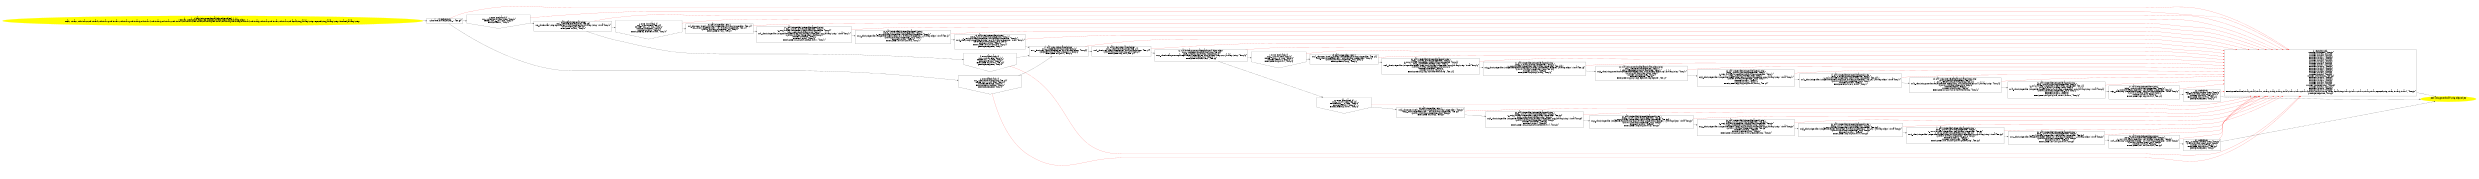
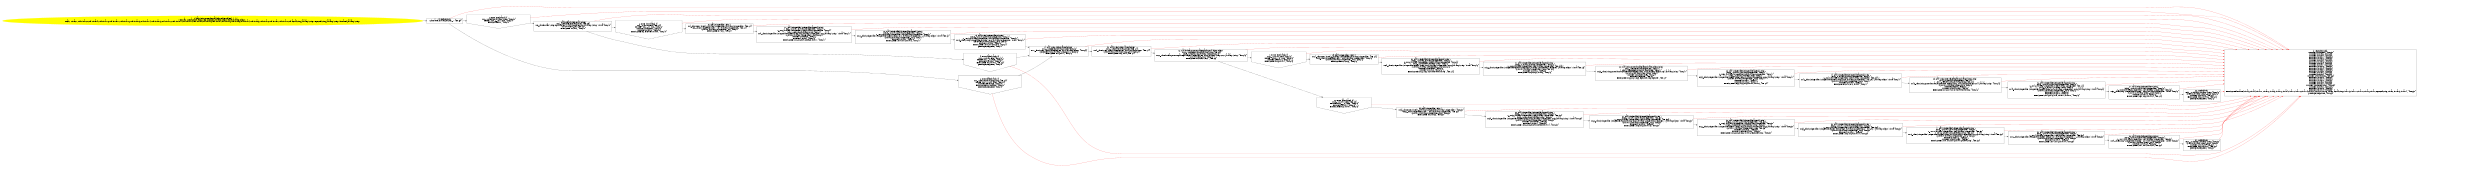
  digraph {
    rankdir=LR
    node [shape=box]
    n1 [color=yellow label="1: Start String Assert.format(String,Object,Object)\nFormals:  message:java.lang.String* expected:java.lang.Object* actual:java.lang.Object*\nLocals:  $irvar21:void $irvar20:void $irvar19:void $irvar18:void $irvar17:void $irvar16:void $irvar15:void $irvar14:void $irvar13:void $irvar12:void $irvar11:void $irvar10:void $irvar9:void $irvar8:void $irvar7:void $irvar6:void $irvar5:void $irvar4:void $irvar3:void $irvar2:void $irvar1:void $irvar0:void actualString:java.lang.String* expectedString:java.lang.String* formatted:java.lang.String* \n  " style=filled shape=""]
    n2 [label="4:  method_body \n   *&formatted:java.lang.Object*=\"\" [line 839]\n "]
    n3 [label="3:  exceptions sink \n   NULLIFY(&formatted); [line 850]\n  NULLIFY(&$irvar3); [line 850]\n  NULLIFY(&$irvar9); [line 850]\n  NULLIFY(&$irvar17); [line 850]\n  NULLIFY(&$irvar18); [line 850]\n  NULLIFY(&$irvar5); [line 850]\n  NULLIFY(&$irvar16); [line 850]\n  NULLIFY(&$irvar4); [line 850]\n  NULLIFY(&$irvar7); [line 850]\n  NULLIFY(&$irvar12); [line 850]\n  NULLIFY(&$irvar19); [line 850]\n  NULLIFY(&$irvar21); [line 850]\n  NULLIFY(&$irvar20); [line 850]\n  NULLIFY(&$irvar6); [line 850]\n  NULLIFY(&$irvar0); [line 850]\n  NULLIFY(&actualString); [line 850]\n  NULLIFY(&$irvar13); [line 850]\n  NULLIFY(&$irvar11); [line 850]\n  NULLIFY(&$irvar10); [line 850]\n  NULLIFY(&$irvar8); [line 850]\n  NULLIFY(&$irvar1); [line 850]\n  NULLIFY(&expectedString); [line 850]\n  NULLIFY(&$irvar2); [line 850]\n  NULLIFY(&$irvar15); [line 850]\n  NULLIFY(&$irvar14); [line 850]\n  EXIT_SCOPE(formatted,$irvar3,$irvar9,$irvar17,$irvar18,$irvar5,$irvar16,$irvar4,$irvar7,$irvar12,$irvar19,$irvar21,$irvar20,$irvar6,$irvar0,actualString,$irvar13,$irvar11,$irvar10,$irvar8,$irvar1,expectedString,$irvar2,$irvar15,$irvar14); [line 850]\n  APPLY_ABSTRACTION; [line 850]\n "]
    n4 [label="5: Prune (true branch, if) \n   n$0=*&message:java.lang.String* [line 840]\n  PRUNE(!(n$0 == null), true); [line 840]\n  EXIT_SCOPE(n$0); [line 840]\n " shape=invhouse]
    n5 [label="6: Prune (false branch, if) \n   n$0=*&message:java.lang.String* [line 840]\n  PRUNE((n$0 == null), false); [line 840]\n  NULLIFY(&message); [line 840]\n  EXIT_SCOPE(n$0,message); [line 840]\n  APPLY_ABSTRACTION; [line 840]\n " shape=invhouse]
-   n6 [color=yellow label="2: Exit String Assert.format(String,Object,Object) \n  " style=filled shape=""]
    n7 [label="7:  Call boolean String.equals(Object) \n   n$1=*&message:java.lang.String* [line 840]\n  n$2=_fun_boolean String.equals(Object)(\"\":java.lang.Object*,n$1:java.lang.String*) virtual [line 840]\n  *&$irvar0:_Bool=n$2 [line 840]\n  EXIT_SCOPE(n$1,n$2); [line 840]\n "]
    n8 [label="14:  Call String String.valueOf(Object) \n   n$16=*&expected:java.lang.Object* [line 843]\n  n$17=_fun_String String.valueOf(Object)(n$16:java.lang.Object*) [line 843]\n  *&expectedString:java.lang.String*=n$17 [line 843]\n  EXIT_SCOPE(n$16,n$17); [line 843]\n "]
    n9 [label="8: Prune (true branch, if) \n   n$3=*&$irvar0:_Bool [line 840]\n  PRUNE(!(n$3 != 0), true); [line 840]\n  NULLIFY(&formatted); [line 840]\n  NULLIFY(&$irvar0); [line 840]\n  EXIT_SCOPE(n$3,formatted,$irvar0); [line 840]\n " shape=invhouse]
    n10 [label="9: Prune (false branch, if) \n   n$3=*&$irvar0:_Bool [line 840]\n  PRUNE((n$3 != 0), false); [line 840]\n  NULLIFY(&$irvar0); [line 840]\n  EXIT_SCOPE(n$3,$irvar0); [line 840]\n  APPLY_ABSTRACTION; [line 840]\n " shape=invhouse]
    n11 [label="15:  Call String String.valueOf(Object) \n   n$18=*&actual:java.lang.Object* [line 844]\n  n$19=_fun_String String.valueOf(Object)(n$18:java.lang.Object*) [line 844]\n  *&actualString:java.lang.String*=n$19 [line 844]\n  EXIT_SCOPE(n$18,n$19); [line 844]\n "]
    n12 [label="10:  Call StringBuilder.<init>() \n   n$4=_fun___new(sizeof(t=java.lang.StringBuilder):java.lang.StringBuilder*) [line 841]\n  n$5=_fun_StringBuilder.<init>()(n$4:java.lang.StringBuilder*) [line 841]\n  *&$irvar1:java.lang.StringBuilder*=n$4 [line 841]\n  EXIT_SCOPE(n$4,n$5); [line 841]\n "]
    n13 [label="11:  Call StringBuilder StringBuilder.append(String) \n   n$6=*&$irvar1:java.lang.StringBuilder* [line 841]\n  _=*n$6:java.lang.StringBuilder*(root java.lang.StringBuilder) [line 841]\n  n$8=*&message:java.lang.String* [line 841]\n  n$9=_fun_StringBuilder StringBuilder.append(String)(n$6:java.lang.StringBuilder*,n$8:java.lang.String*) virtual [line 841]\n  *&$irvar2:java.lang.StringBuilder*=n$9 [line 841]\n  NULLIFY(&message); [line 841]\n  NULLIFY(&$irvar1); [line 841]\n  EXIT_SCOPE(_,n$6,n$8,n$9,message,$irvar1); [line 841]\n "]
    n14 [label="12:  Call StringBuilder StringBuilder.append(String) \n   n$10=*&$irvar2:java.lang.StringBuilder* [line 841]\n  _=*n$10:java.lang.StringBuilder*(root java.lang.StringBuilder) [line 841]\n  n$12=_fun_StringBuilder StringBuilder.append(String)(n$10:java.lang.StringBuilder*,\" \":java.lang.Object*) virtual [line 841]\n  *&$irvar3:java.lang.StringBuilder*=n$12 [line 841]\n  NULLIFY(&$irvar2); [line 841]\n  EXIT_SCOPE(_,n$10,n$12,$irvar2); [line 841]\n "]
    n15 [label="13:  Call String StringBuilder.toString() \n   n$13=*&$irvar3:java.lang.StringBuilder* [line 841]\n  _=*n$13:java.lang.StringBuilder*(root java.lang.StringBuilder) [line 841]\n  n$15=_fun_String StringBuilder.toString()(n$13:java.lang.StringBuilder*) virtual [line 841]\n  *&formatted:java.lang.String*=n$15 [line 841]\n  NULLIFY(&$irvar3); [line 841]\n  EXIT_SCOPE(_,n$13,n$15,$irvar3); [line 841]\n  APPLY_ABSTRACTION; [line 841]\n "]
    n16 [label="16:  Call boolean Assert.equalsRegardingNull(Object,Object) \n   n$20=*&expectedString:java.lang.String* [line 845]\n  n$21=*&actualString:java.lang.String* [line 845]\n  n$22=_fun_boolean Assert.equalsRegardingNull(Object,Object)(n$20:java.lang.String*,n$21:java.lang.String*) [line 845]\n  *&$irvar4:_Bool=n$22 [line 845]\n  EXIT_SCOPE(n$20,n$21,n$22); [line 845]\n "]
    n17 [label="17: Prune (true branch, if) \n   n$23=*&$irvar4:_Bool [line 845]\n  PRUNE(!(n$23 == 0), true); [line 845]\n  NULLIFY(&$irvar4); [line 845]\n  EXIT_SCOPE(n$23,$irvar4); [line 845]\n " shape=invhouse]
    n18 [label="18: Prune (false branch, if) \n   n$23=*&$irvar4:_Bool [line 845]\n  PRUNE((n$23 == 0), false); [line 845]\n  NULLIFY(&$irvar4); [line 845]\n  EXIT_SCOPE(n$23,$irvar4); [line 845]\n " shape=invhouse]
    n19 [label="19:  Call StringBuilder.<init>() \n   n$24=_fun___new(sizeof(t=java.lang.StringBuilder):java.lang.StringBuilder*) [line 846]\n  n$25=_fun_StringBuilder.<init>()(n$24:java.lang.StringBuilder*) [line 846]\n  *&$irvar5:java.lang.StringBuilder*=n$24 [line 846]\n  EXIT_SCOPE(n$24,n$25); [line 846]\n "]
    n20 [label="29:  Call StringBuilder.<init>() \n   n$54=_fun___new(sizeof(t=java.lang.StringBuilder):java.lang.StringBuilder*) [line 850]\n  n$55=_fun_StringBuilder.<init>()(n$54:java.lang.StringBuilder*) [line 850]\n  *&$irvar14:java.lang.StringBuilder*=n$54 [line 850]\n  EXIT_SCOPE(n$54,n$55); [line 850]\n "]
    n21 [label="20:  Call StringBuilder StringBuilder.append(String) \n   n$26=*&$irvar5:java.lang.StringBuilder* [line 846]\n  _=*n$26:java.lang.StringBuilder*(root java.lang.StringBuilder) [line 846]\n  n$28=*&formatted:java.lang.String* [line 846]\n  n$29=_fun_StringBuilder StringBuilder.append(String)(n$26:java.lang.StringBuilder*,n$28:java.lang.String*) virtual [line 846]\n  *&$irvar6:java.lang.StringBuilder*=n$29 [line 846]\n  NULLIFY(&formatted); [line 846]\n  NULLIFY(&$irvar5); [line 846]\n  EXIT_SCOPE(_,n$26,n$28,n$29,formatted,$irvar5); [line 846]\n "]
    n22 [label="30:  Call StringBuilder StringBuilder.append(String) \n   n$56=*&$irvar14:java.lang.StringBuilder* [line 850]\n  _=*n$56:java.lang.StringBuilder*(root java.lang.StringBuilder) [line 850]\n  n$58=*&formatted:java.lang.String* [line 850]\n  n$59=_fun_StringBuilder StringBuilder.append(String)(n$56:java.lang.StringBuilder*,n$58:java.lang.String*) virtual [line 850]\n  *&$irvar15:java.lang.StringBuilder*=n$59 [line 850]\n  NULLIFY(&formatted); [line 850]\n  NULLIFY(&$irvar14); [line 850]\n  EXIT_SCOPE(_,n$56,n$58,n$59,formatted,$irvar14); [line 850]\n "]
    n23 [label="21:  Call StringBuilder StringBuilder.append(String) \n   n$30=*&$irvar6:java.lang.StringBuilder* [line 846]\n  _=*n$30:java.lang.StringBuilder*(root java.lang.StringBuilder) [line 846]\n  n$32=_fun_StringBuilder StringBuilder.append(String)(n$30:java.lang.StringBuilder*,\"expected: \":java.lang.Object*) virtual [line 846]\n  *&$irvar7:java.lang.StringBuilder*=n$32 [line 846]\n  NULLIFY(&$irvar6); [line 846]\n  EXIT_SCOPE(_,n$30,n$32,$irvar6); [line 846]\n "]
    n24 [label="22:  Call String Assert.formatClassAndValue(Object,String) \n   n$33=*&expected:java.lang.Object* [line 847]\n  n$34=*&expectedString:java.lang.String* [line 847]\n  n$35=_fun_String Assert.formatClassAndValue(Object,String)(n$33:java.lang.Object*,n$34:java.lang.String*) [line 847]\n  *&$irvar8:java.lang.String*=n$35 [line 847]\n  NULLIFY(&expectedString); [line 847]\n  NULLIFY(&expected); [line 847]\n  EXIT_SCOPE(n$33,n$34,n$35,expectedString,expected); [line 847]\n "]
    n25 [label="23:  Call StringBuilder StringBuilder.append(String) \n   n$36=*&$irvar7:java.lang.StringBuilder* [line 847]\n  _=*n$36:java.lang.StringBuilder*(root java.lang.StringBuilder) [line 847]\n  n$38=*&$irvar8:java.lang.String* [line 847]\n  n$39=_fun_StringBuilder StringBuilder.append(String)(n$36:java.lang.StringBuilder*,n$38:java.lang.String*) virtual [line 847]\n  *&$irvar9:java.lang.StringBuilder*=n$39 [line 847]\n  NULLIFY(&$irvar7); [line 847]\n  NULLIFY(&$irvar8); [line 847]\n  EXIT_SCOPE(_,n$36,n$38,n$39,$irvar7,$irvar8); [line 847]\n "]
    n26 [label="24:  Call StringBuilder StringBuilder.append(String) \n   n$40=*&$irvar9:java.lang.StringBuilder* [line 847]\n  _=*n$40:java.lang.StringBuilder*(root java.lang.StringBuilder) [line 847]\n  n$42=_fun_StringBuilder StringBuilder.append(String)(n$40:java.lang.StringBuilder*,\" but was: \":java.lang.Object*) virtual [line 847]\n  *&$irvar10:java.lang.StringBuilder*=n$42 [line 847]\n  NULLIFY(&$irvar9); [line 847]\n  EXIT_SCOPE(_,n$40,n$42,$irvar9); [line 847]\n "]
    n27 [label="25:  Call String Assert.formatClassAndValue(Object,String) \n   n$43=*&actual:java.lang.Object* [line 848]\n  n$44=*&actualString:java.lang.String* [line 848]\n  n$45=_fun_String Assert.formatClassAndValue(Object,String)(n$43:java.lang.Object*,n$44:java.lang.String*) [line 848]\n  *&$irvar11:java.lang.String*=n$45 [line 848]\n  NULLIFY(&actual); [line 848]\n  NULLIFY(&actualString); [line 848]\n  EXIT_SCOPE(n$43,n$44,n$45,actual,actualString); [line 848]\n "]
    n28 [label="26:  Call StringBuilder StringBuilder.append(String) \n   n$46=*&$irvar10:java.lang.StringBuilder* [line 848]\n  _=*n$46:java.lang.StringBuilder*(root java.lang.StringBuilder) [line 848]\n  n$48=*&$irvar11:java.lang.String* [line 848]\n  n$49=_fun_StringBuilder StringBuilder.append(String)(n$46:java.lang.StringBuilder*,n$48:java.lang.String*) virtual [line 848]\n  *&$irvar12:java.lang.StringBuilder*=n$49 [line 848]\n  NULLIFY(&$irvar11); [line 848]\n  NULLIFY(&$irvar10); [line 848]\n  EXIT_SCOPE(_,n$46,n$48,n$49,$irvar11,$irvar10); [line 848]\n "]
    n29 [label="27:  Call String StringBuilder.toString() \n   n$50=*&$irvar12:java.lang.StringBuilder* [line 848]\n  _=*n$50:java.lang.StringBuilder*(root java.lang.StringBuilder) [line 848]\n  n$52=_fun_String StringBuilder.toString()(n$50:java.lang.StringBuilder*) virtual [line 848]\n  *&$irvar13:java.lang.String*=n$52 [line 848]\n  NULLIFY(&$irvar12); [line 848]\n  EXIT_SCOPE(_,n$50,n$52,$irvar12); [line 848]\n "]
    n30 [label="28:  method_body \n   n$53=*&$irvar13:java.lang.String* [line 846]\n  *&return:java.lang.String*=n$53 [line 846]\n  NULLIFY(&$irvar13); [line 846]\n  EXIT_SCOPE(n$53,$irvar13); [line 846]\n  APPLY_ABSTRACTION; [line 846]\n "]
    n31 [label="31:  Call StringBuilder StringBuilder.append(String) \n   n$60=*&$irvar15:java.lang.StringBuilder* [line 850]\n  _=*n$60:java.lang.StringBuilder*(root java.lang.StringBuilder) [line 850]\n  n$62=_fun_StringBuilder StringBuilder.append(String)(n$60:java.lang.StringBuilder*,\"expected:<\":java.lang.Object*) virtual [line 850]\n  *&$irvar16:java.lang.StringBuilder*=n$62 [line 850]\n  NULLIFY(&$irvar15); [line 850]\n  EXIT_SCOPE(_,n$60,n$62,$irvar15); [line 850]\n "]
    n32 [label="32:  Call StringBuilder StringBuilder.append(String) \n   n$63=*&$irvar16:java.lang.StringBuilder* [line 850]\n  _=*n$63:java.lang.StringBuilder*(root java.lang.StringBuilder) [line 850]\n  n$65=*&expectedString:java.lang.String* [line 850]\n  n$66=_fun_StringBuilder StringBuilder.append(String)(n$63:java.lang.StringBuilder*,n$65:java.lang.String*) virtual [line 850]\n  *&$irvar17:java.lang.StringBuilder*=n$66 [line 850]\n  NULLIFY(&$irvar16); [line 850]\n  NULLIFY(&expectedString); [line 850]\n  EXIT_SCOPE(_,n$63,n$65,n$66,$irvar16,expectedString); [line 850]\n "]
    n33 [label="33:  Call StringBuilder StringBuilder.append(String) \n   n$67=*&$irvar17:java.lang.StringBuilder* [line 850]\n  _=*n$67:java.lang.StringBuilder*(root java.lang.StringBuilder) [line 850]\n  n$69=_fun_StringBuilder StringBuilder.append(String)(n$67:java.lang.StringBuilder*,\"> but was:<\":java.lang.Object*) virtual [line 850]\n  *&$irvar18:java.lang.StringBuilder*=n$69 [line 850]\n  NULLIFY(&$irvar17); [line 850]\n  EXIT_SCOPE(_,n$67,n$69,$irvar17); [line 850]\n "]
    n34 [label="34:  Call StringBuilder StringBuilder.append(String) \n   n$70=*&$irvar18:java.lang.StringBuilder* [line 850]\n  _=*n$70:java.lang.StringBuilder*(root java.lang.StringBuilder) [line 850]\n  n$72=*&actualString:java.lang.String* [line 850]\n  n$73=_fun_StringBuilder StringBuilder.append(String)(n$70:java.lang.StringBuilder*,n$72:java.lang.String*) virtual [line 850]\n  *&$irvar19:java.lang.StringBuilder*=n$73 [line 850]\n  NULLIFY(&$irvar18); [line 850]\n  NULLIFY(&actualString); [line 850]\n  EXIT_SCOPE(_,n$70,n$72,n$73,$irvar18,actualString); [line 850]\n "]
    n35 [label="35:  Call StringBuilder StringBuilder.append(String) \n   n$74=*&$irvar19:java.lang.StringBuilder* [line 850]\n  _=*n$74:java.lang.StringBuilder*(root java.lang.StringBuilder) [line 850]\n  n$76=_fun_StringBuilder StringBuilder.append(String)(n$74:java.lang.StringBuilder*,\">\":java.lang.Object*) virtual [line 850]\n  *&$irvar20:java.lang.StringBuilder*=n$76 [line 850]\n  NULLIFY(&$irvar19); [line 850]\n  EXIT_SCOPE(_,n$74,n$76,$irvar19); [line 850]\n "]
    n36 [label="36:  Call String StringBuilder.toString() \n   n$77=*&$irvar20:java.lang.StringBuilder* [line 850]\n  _=*n$77:java.lang.StringBuilder*(root java.lang.StringBuilder) [line 850]\n  n$79=_fun_String StringBuilder.toString()(n$77:java.lang.StringBuilder*) virtual [line 850]\n  *&$irvar21:java.lang.String*=n$79 [line 850]\n  NULLIFY(&$irvar20); [line 850]\n  EXIT_SCOPE(_,n$77,n$79,$irvar20); [line 850]\n "]
    n37 [label="37:  method_body \n   n$80=*&$irvar21:java.lang.String* [line 850]\n  *&return:java.lang.String*=n$80 [line 850]\n  NULLIFY(&$irvar21); [line 850]\n  EXIT_SCOPE(n$80,$irvar21); [line 850]\n  APPLY_ABSTRACTION; [line 850]\n "]
    n1 -> n2
    n2 -> n3 [color=red]
    n2 -> n4
    n2 -> n5
-   n3 -> n6
    n4 -> n3 [color=red]
    n4 -> n7
    n5 -> n3 [color=red]
    n5 -> n8
    n7 -> n3 [color=red]
    n7 -> n9
    n7 -> n10
    n8 -> n3 [color=red]
    n8 -> n11
    n9 -> n3 [color=red]
    n9 -> n12
    n10 -> n3 [color=red]
    n10 -> n8
    n11 -> n3 [color=red]
    n11 -> n16
    n12 -> n3 [color=red]
    n12 -> n13
    n13 -> n3 [color=red]
    n13 -> n14
    n14 -> n3 [color=red]
    n14 -> n15
    n15 -> n3 [color=red]
    n15 -> n8
    n16 -> n3 [color=red]
    n16 -> n17
    n16 -> n18
    n17 -> n3 [color=red]
    n17 -> n19
    n18 -> n3 [color=red]
    n18 -> n20
    n19 -> n3 [color=red]
    n19 -> n21
    n20 -> n3 [color=red]
    n20 -> n22
    n21 -> n3 [color=red]
    n21 -> n23
    n22 -> n3 [color=red]
    n22 -> n31
    n23 -> n3 [color=red]
    n23 -> n24
    n24 -> n3 [color=red]
    n24 -> n25
    n25 -> n3 [color=red]
    n25 -> n26
    n26 -> n3 [color=red]
    n26 -> n27
    n27 -> n3 [color=red]
    n27 -> n28
    n28 -> n3 [color=red]
    n28 -> n29
    n29 -> n3 [color=red]
    n29 -> n30
    n30 -> n3 [color=red]
-   n30 -> n6
    n31 -> n3 [color=red]
    n31 -> n32
    n32 -> n3 [color=red]
    n32 -> n33
    n33 -> n3 [color=red]
    n33 -> n34
    n34 -> n3 [color=red]
    n34 -> n35
    n35 -> n3 [color=red]
    n35 -> n36
    n36 -> n3 [color=red]
    n36 -> n37
    n37 -> n3 [color=red]
-   n37 -> n6
  }
